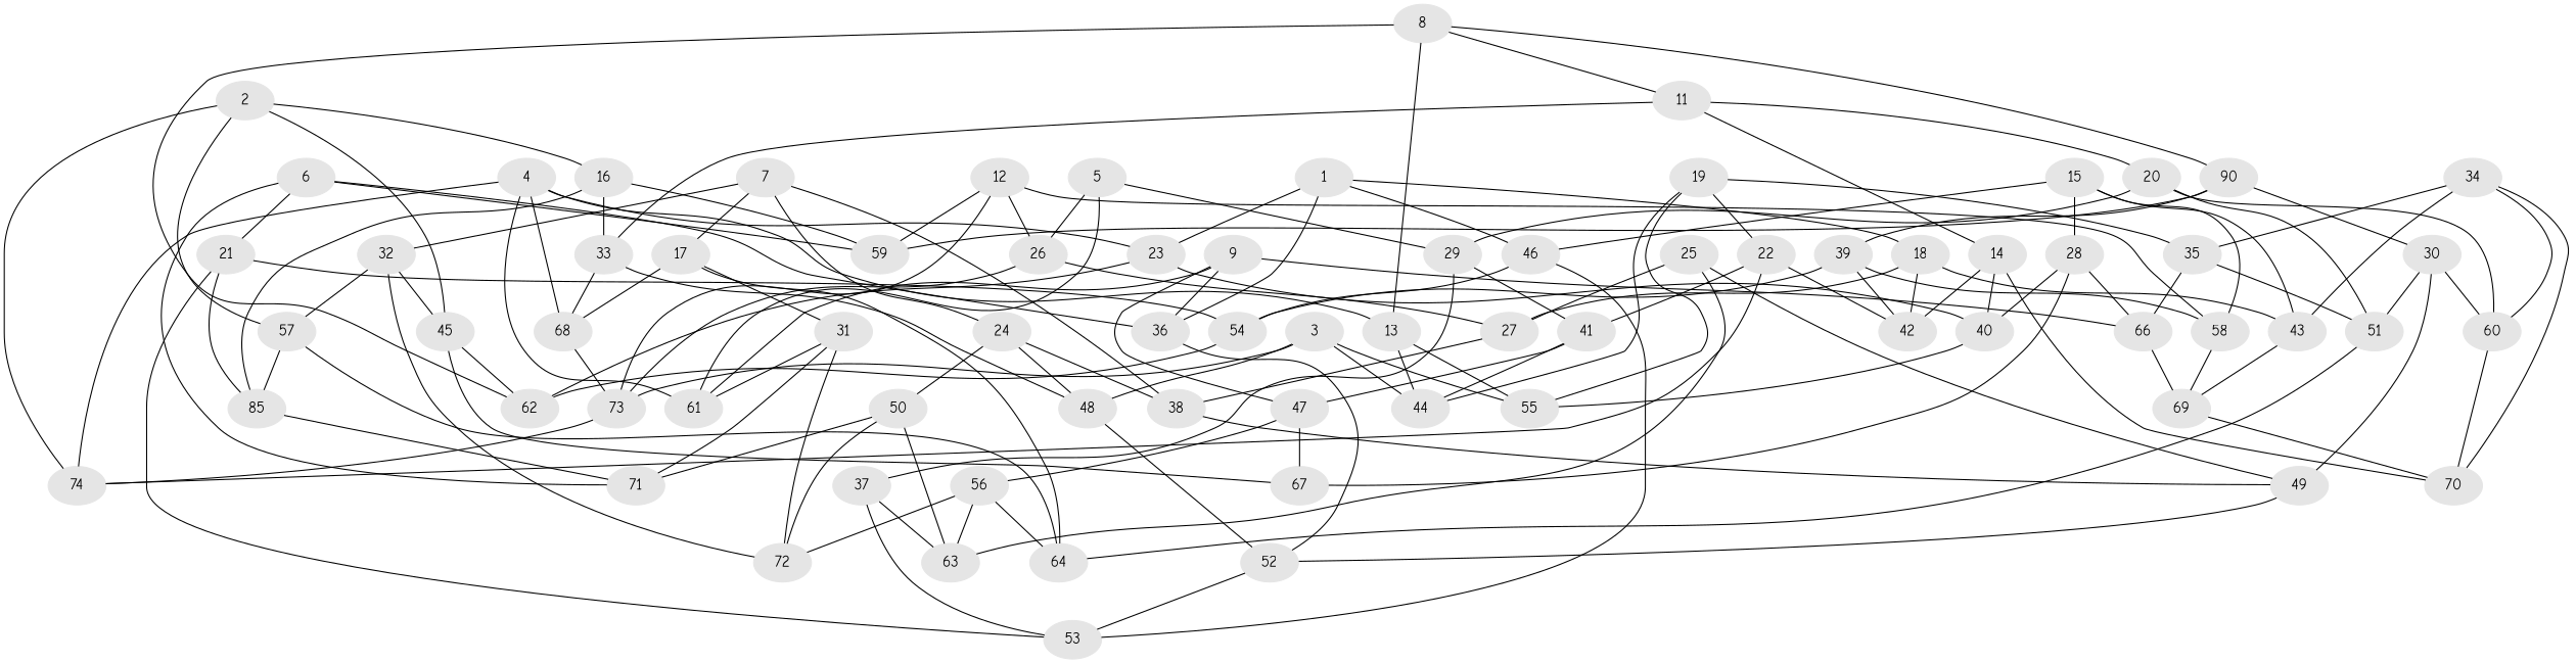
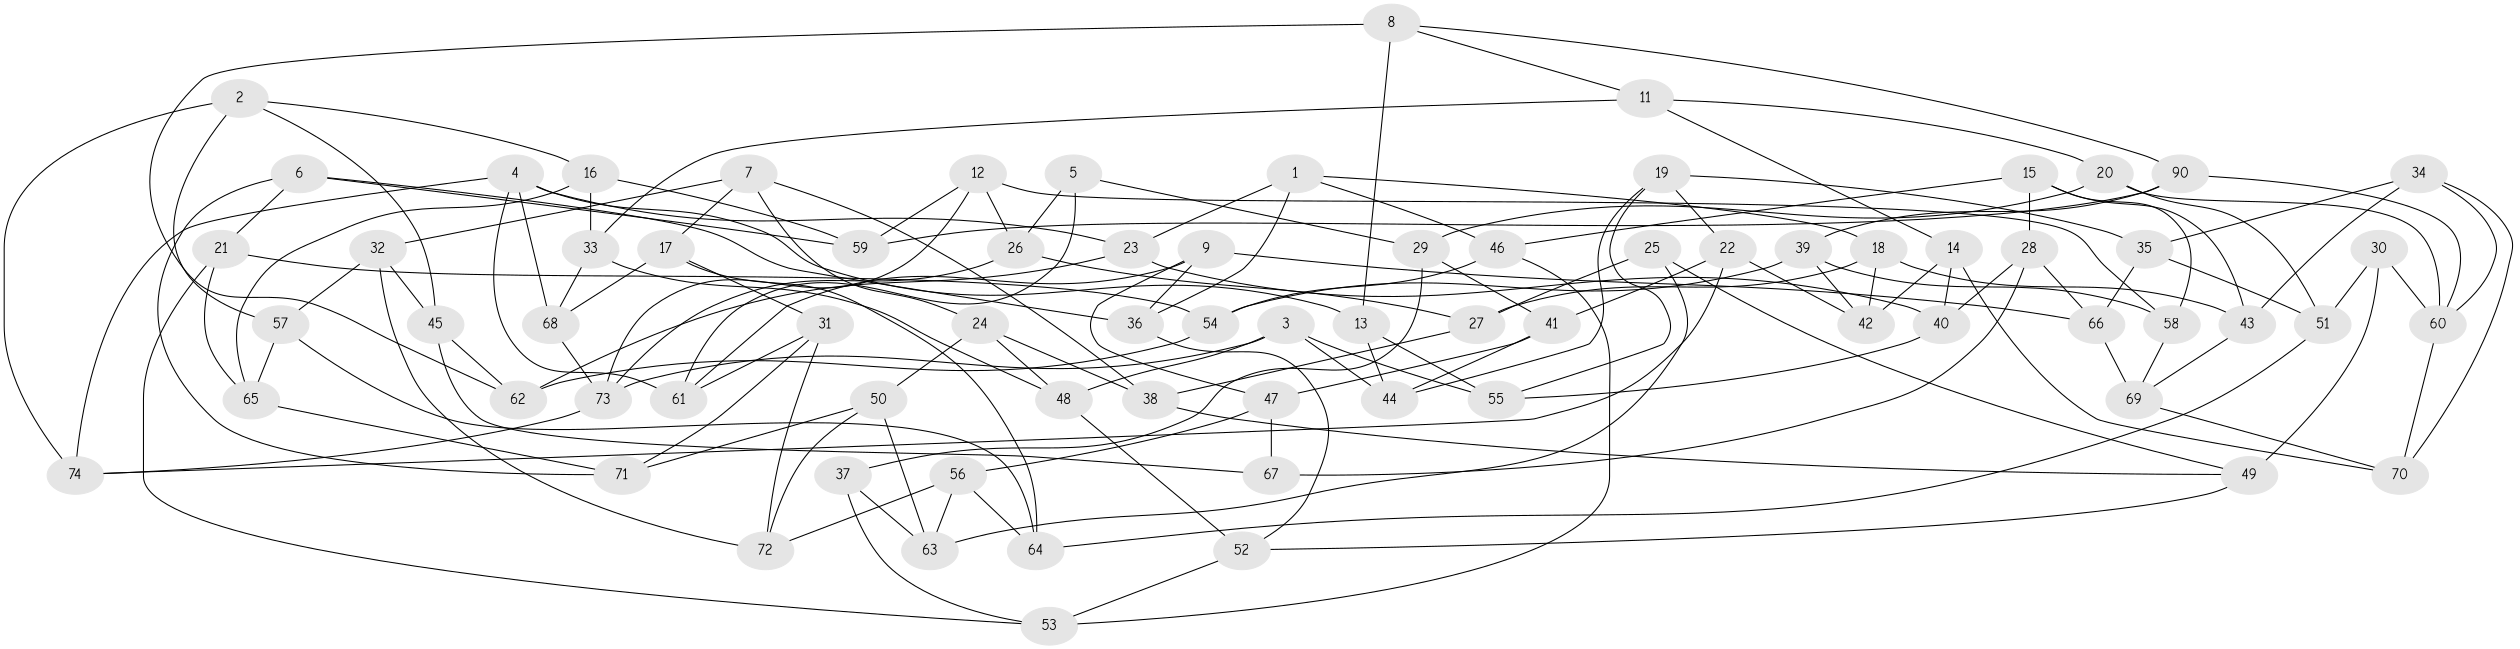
  graph {
    fontname="Comic Neue"
    node [color=gray90 fontname="Comic Neue" style=filled]
    edge [fontname="Comic Neue"]
    1
    18
    23
    36
    46
    42
    43
    27
    62
    40
    52
    53
    54
    2
    16
    45
    57
    74
    59
    33
-   65 [label=85]
+   65
    67
    64
    3
    44
    48
    55
    73
    4
    13
    61
    68
    5
    26
    29
    41
    37
    6
    21
    71
    7
    17
    24
    32
    38
    31
    50
    72
    49
    8
    n51 [label=90]
    11
    30
    39
    14
    20
    9
    47
    66
    56
    69
    51
    60
    58
    70
    12
    15
    28
    19
    22
    35
    63
    25
    34
    1 -- 18
    1 -- 23
    1 -- 36
    1 -- 46
    18 -- 42
    18 -- 43
    18 -- 27
    23 -- 62
    23 -- 40
    36 -- 52
    46 -- 53
    46 -- 54
    43 -- 69
    27 -- 38
    40 -- 55
    52 -- 53
    54 -- 62
    2 -- 16
    2 -- 45
    2 -- 57
    2 -- 74
    16 -- 59
    16 -- 33
    16 -- 65
    45 -- 62
    45 -- 67
    57 -- 65
    57 -- 64
    33 -- 48
    33 -- 68
    65 -- 71
    3 -- 44
    3 -- 48
    3 -- 55
    3 -- 73
    48 -- 52
    73 -- 74
    4 -- 23
    4 -- 74
    4 -- 13
    4 -- 61
    4 -- 68
    13 -- 44
    13 -- 55
    68 -- 73
    5 -- 61
    5 -- 26
    5 -- 29
    26 -- 27
    26 -- 73
    29 -- 41
    29 -- 37
    41 -- 44
    41 -- 47
    37 -- 53
    37 -- 63
    6 -- 36
    6 -- 59
    6 -- 21
    6 -- 71
    21 -- 53
    21 -- 54
    21 -- 65
    7 -- 17
    7 -- 24
    7 -- 32
    7 -- 38
    17 -- 64
    17 -- 68
    17 -- 31
    24 -- 48
    24 -- 38
    24 -- 50
    32 -- 45
    32 -- 57
    32 -- 72
    38 -- 49
    31 -- 61
    31 -- 71
    31 -- 72
    50 -- 71
    50 -- 72
    50 -- 63
    49 -- 52
    8 -- 62
    8 -- 13
    8 -- n51
    8 -- 11
    n51 -- 59
-   n51 -- 30
+   n51 -- 60
    n51 -- 39
    11 -- 33
    11 -- 14
    11 -- 20
    30 -- 49
    30 -- 51
    30 -- 60
    39 -- 42
    39 -- 54
    39 -- 58
    14 -- 42
    14 -- 40
    14 -- 70
    20 -- 29
    20 -- 51
    20 -- 60
    9 -- 36
    9 -- 61
    9 -- 47
    9 -- 66
    47 -- 67
    47 -- 56
    66 -- 69
    56 -- 64
    56 -- 72
    56 -- 63
    69 -- 70
    51 -- 64
    60 -- 70
    58 -- 69
    12 -- 59
    12 -- 73
    12 -- 26
    12 -- 58
    15 -- 46
    15 -- 43
    15 -- 58
    15 -- 28
    28 -- 40
    28 -- 67
    28 -- 66
    19 -- 44
    19 -- 55
    19 -- 22
    19 -- 35
    22 -- 42
    22 -- 74
    22 -- 41
    35 -- 66
    35 -- 51
    25 -- 27
    25 -- 49
    25 -- 63
    34 -- 43
    34 -- 60
    34 -- 70
    34 -- 35
  }
